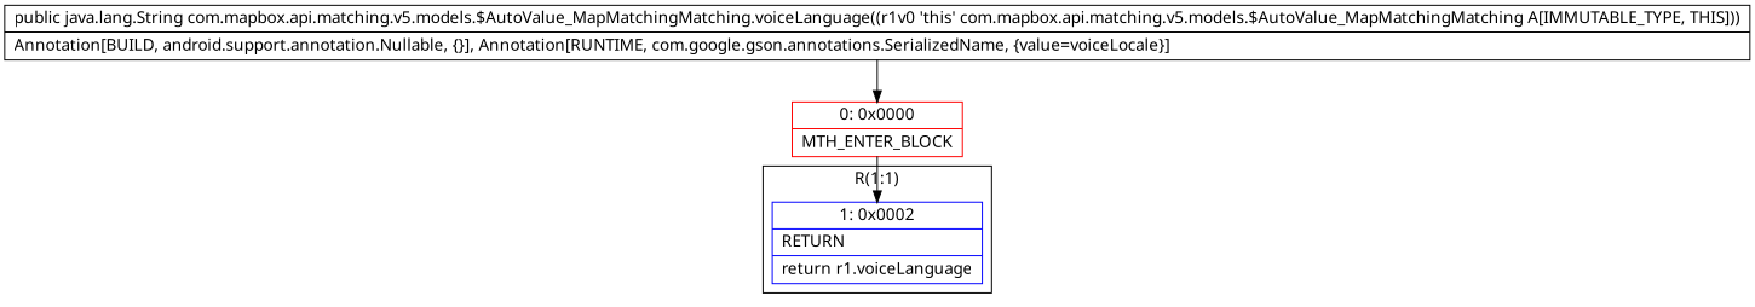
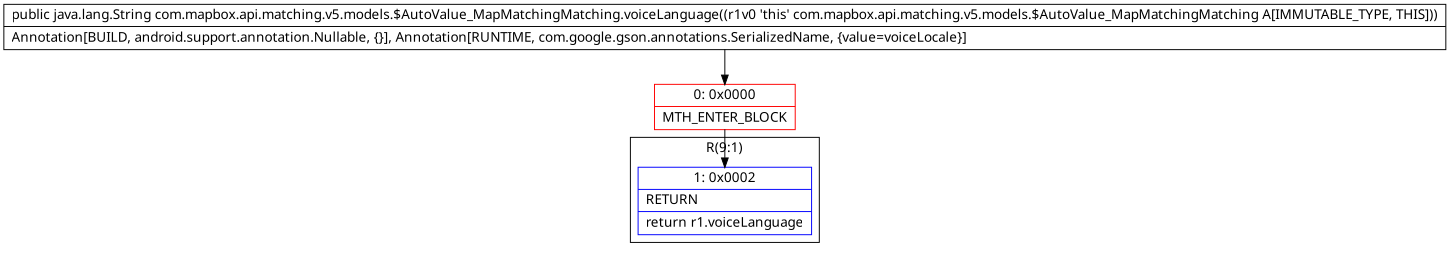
  digraph {
    fontname="Noto Sans"
    node [shape=record fontname="Noto Sans"]
    edge [fontname="Noto Sans"]
    n1 [color=blue label="{1\:\ 0x0002|RETURN\l|return r1.voiceLanguage\l}"]
    n2 [color=red label="{0\:\ 0x0000|MTH_ENTER_BLOCK\l}"]
    n3 [label="{public java.lang.String com.mapbox.api.matching.v5.models.$AutoValue_MapMatchingMatching.voiceLanguage((r1v0 'this' com.mapbox.api.matching.v5.models.$AutoValue_MapMatchingMatching A[IMMUTABLE_TYPE, THIS]))  | Annotation[BUILD, android.support.annotation.Nullable, \{\}], Annotation[RUNTIME, com.google.gson.annotations.SerializedName, \{value=voiceLocale\}]\l}"]
    subgraph cluster_1 {
-     label="R(1:1)"
+     label="R(9:1)"
      n1
    }
    n2 -> n1
    n3 -> n2
  }
